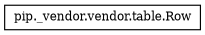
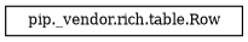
  digraph {
    rankdir=LR
    fontname="DejaVu Serif"
-   n1 [color=black fillcolor=white fontname="DejaVu Serif" fontsize=10 height=0.2 label="pip._vendor.vendor.table.Row" shape=record style=filled width=0.4]
+   n1 [color=black fillcolor=white fontname="DejaVu Serif" fontsize=10 height=0.2 label="pip._vendor.rich.table.Row" shape=record style=filled width=0.4]
  }
